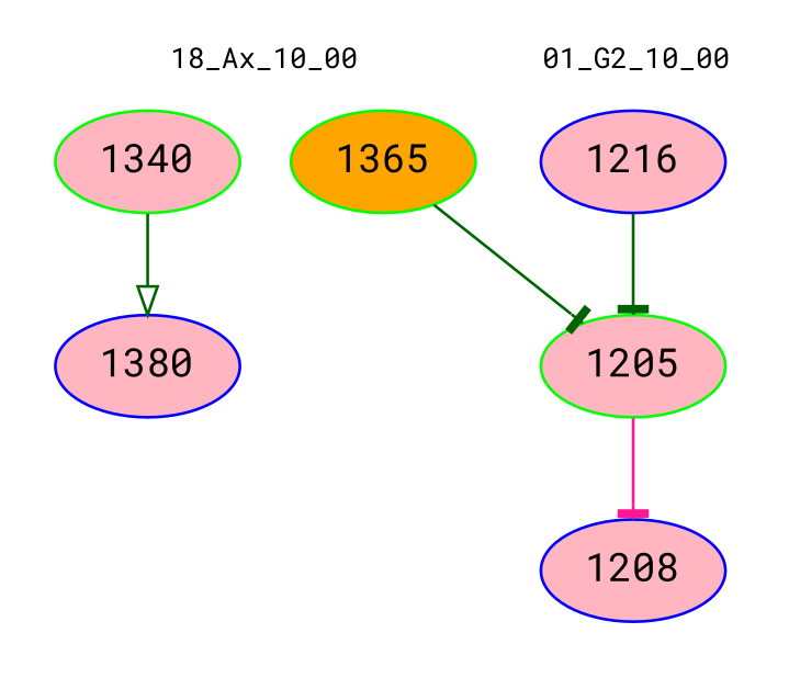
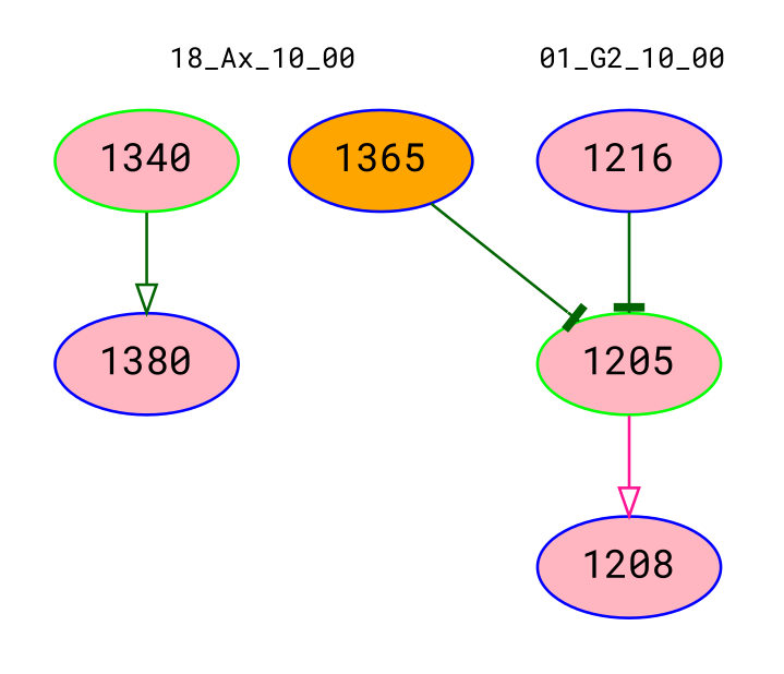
  digraph {
    fontname="Roboto Mono"
    node [color=blue fillcolor=lightpink fontname="Roboto Mono" style=filled]
    edge [arrowhead=tee color=darkgreen fontname="Roboto Mono"]
-   n1 [color=green fillcolor=orange label=1365]
+   n1 [fillcolor=orange label=1365]
    n2 [color=green label=1340]
    n3 [label=1380]
    n4 [label=1216]
    n5 [color=green label=1205]
    n6 [label=1208]
    subgraph cluster_1 {
      color=white
      fontsize=10
      label="18_Ax_10_00"
      n1
      n2
      n3
    }
    subgraph cluster_2 {
      color=white
      fontsize=10
      label="01_G2_10_00"
      n4
      n5
      n6
    }
    n1 -> n5
    n2 -> n3 [arrowhead=onormal]
    n4 -> n5
-   n5 -> n6 [color=deeppink]
+   n5 -> n6 [arrowhead=onormal color=deeppink]
  }
